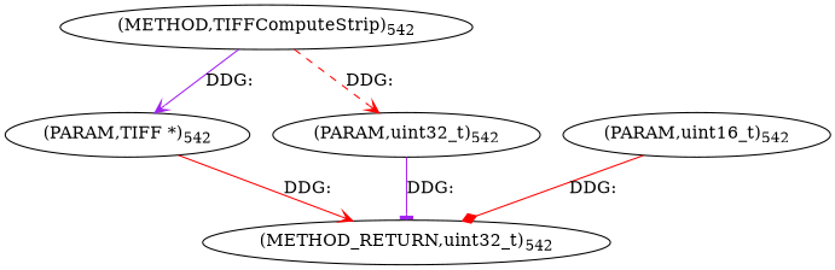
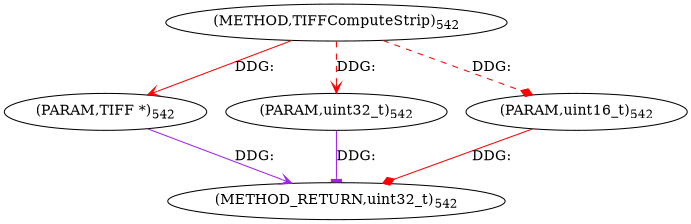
  digraph {
    edge [arrowhead=vee color=red style=solid]
    n1 [label=<(METHOD,TIFFComputeStrip)<SUB>542</SUB>>]
    n2 [label=<(PARAM,TIFF *)<SUB>542</SUB>>]
    n3 [label=<(PARAM,uint32_t)<SUB>542</SUB>>]
    n4 [label=<(PARAM,uint16_t)<SUB>542</SUB>>]
    n5 [label=<(METHOD_RETURN,uint32_t)<SUB>542</SUB>>]
-   n1 -> n2 [color=purple label="DDG: "]
+   n1 -> n2 [label="DDG: "]
    n1 -> n3 [label="DDG: " style=dashed]
-   n2 -> n5 [label="DDG: "]
+   n1 -> n4 [arrowhead=diamond label="DDG: " style=dashed]
+   n2 -> n5 [color=purple label="DDG: "]
    n3 -> n5 [arrowhead=tee color=purple label="DDG: "]
    n4 -> n5 [arrowhead=diamond label="DDG: "]
  }
